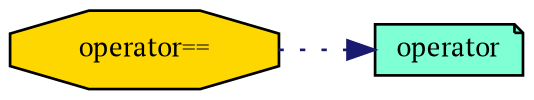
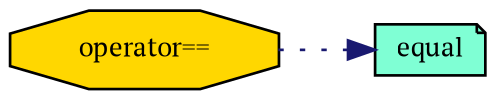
  digraph {
    rankdir=LR
    fontname="PT Serif"
    node [color=black fontname="PT Serif" fontsize=10 style=filled]
    n1 [fillcolor=gold fontcolor=black height=0.2 label="operator==" shape=octagon width=0.4]
-   n2 [height=0.2 label=operator shape=note width=0.4 fillcolor=aquamarine]
+   n2 [height=0.2 label=equal shape=note width=0.4 fillcolor=aquamarine]
    n1 -> n2 [color=midnightblue fontname="PT Serif" fontsize=10 labelfontname=FreeSans labelfontsize=10 style=dotted]
  }
